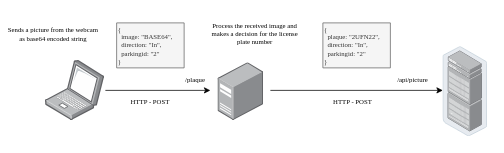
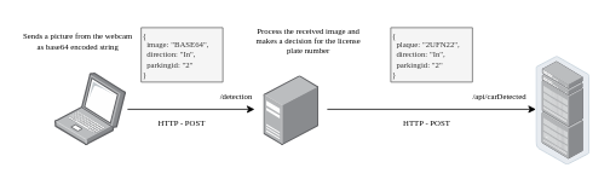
  <mxCell id="0" />
  <mxCell id="1" parent="0" />
  <mxCell id="2" value="" style="image;points=[];aspect=fixed;html=1;align=center;shadow=0;dashed=0;image=img/lib/allied_telesis/computer_and_terminals/Server_Desktop.svg;" parent="1" vertex="1"><mxGeometry x="290" y="83" width="60.74" height="77" as="geometry" /></mxCell>
  <mxCell id="3" value="" style="image;points=[];aspect=fixed;html=1;align=center;shadow=0;dashed=0;image=img/lib/allied_telesis/computer_and_terminals/Laptop.svg;" parent="1" vertex="1"><mxGeometry x="60" y="80" width="78.87" height="80" as="geometry" /></mxCell>
  <mxCell id="4" value="" style="shape=image;html=1;verticalAlign=top;verticalLabelPosition=bottom;labelBackgroundColor=#ffffff;imageAspect=0;aspect=fixed;image=https://cdn1.iconfinder.com/data/icons/fruit-136/64/Fruit_iconfree_Filled_Outline_raspberry-healthy-organic-food-fruit_icon-128.png" parent="1" vertex="1"><mxGeometry x="322.74" y="83" width="28" height="28" as="geometry" /></mxCell>
  <mxCell id="5" value="" style="endArrow=classic;html=1;rounded=0;entryX=0;entryY=0.412;entryDx=0;entryDy=0;entryPerimeter=0;" parent="1" edge="1"><mxGeometry width="50" height="50" relative="1" as="geometry"><mxPoint x="140" y="120" as="sourcePoint" /><mxPoint x="280" y="120.016" as="targetPoint" /></mxGeometry></mxCell>
  <mxCell id="6" value="" style="image;points=[];aspect=fixed;html=1;align=center;shadow=0;dashed=0;image=img/lib/allied_telesis/storage/Datacenter_Server_Rack_EoR.svg;" parent="1" vertex="1"><mxGeometry x="590" y="61.5" width="59.37" height="120" as="geometry" /></mxCell>
  <mxCell id="7" value="" style="endArrow=classic;html=1;rounded=0;" parent="1" edge="1"><mxGeometry width="50" height="50" relative="1" as="geometry"><mxPoint x="360" y="120" as="sourcePoint" /><mxPoint x="590" y="120" as="targetPoint" /></mxGeometry></mxCell>
  <mxCell id="8" value="HTTP - POST" style="shape=note;whiteSpace=wrap;html=1;backgroundOutline=1;fontColor=#000000;darkOpacity=0.05;fillColor=none;strokeColor=none;fillStyle=solid;direction=west;gradientDirection=north;gradientColor=#FFF2A1;shadow=0;size=0;pointerEvents=1;fontSize=9;fontFamily=Montserrat;fontSource=https%3A%2F%2Ffonts.googleapis.com%2Fcss%3Ffamily%3DMontserrat;" parent="1" vertex="1"><mxGeometry x="150" y="130" width="100" height="10" as="geometry" /></mxCell>
- <mxCell id="9" value="/plaque" style="shape=note;whiteSpace=wrap;html=1;backgroundOutline=1;fontColor=#000000;darkOpacity=0.05;fillColor=none;strokeColor=none;fillStyle=solid;direction=west;gradientDirection=north;gradientColor=#FFF2A1;shadow=0;size=0;pointerEvents=1;fontSize=9;fontFamily=Montserrat;fontSource=https%3A%2F%2Ffonts.googleapis.com%2Fcss%3Ffamily%3DMontserrat;" parent="1" vertex="1"><mxGeometry x="210" y="101" width="100" height="10" as="geometry" /></mxCell>
- <mxCell id="10" value="Sends a picture from the webcam as base64 encoded string" style="shape=note;whiteSpace=wrap;html=1;backgroundOutline=1;fontColor=#000000;darkOpacity=0.05;fillColor=none;strokeColor=none;fillStyle=solid;direction=west;gradientDirection=north;gradientColor=#FFF2A1;shadow=0;size=0;pointerEvents=1;fontSize=9;fontFamily=Montserrat;fontSource=https%3A%2F%2Ffonts.googleapis.com%2Fcss%3Ffamily%3DMontserrat;" parent="1" vertex="1"><mxGeometry x="5.56" y="20" width="129.44" height="50" as="geometry" /></mxCell>
- <mxCell id="11" value="/api/picture" style="shape=note;whiteSpace=wrap;html=1;backgroundOutline=1;fontColor=#000000;darkOpacity=0.05;fillColor=none;strokeColor=none;fillStyle=solid;direction=west;gradientDirection=north;gradientColor=#FFF2A1;shadow=0;size=0;pointerEvents=1;fontSize=9;fontFamily=Montserrat;fontSource=https%3A%2F%2Ffonts.googleapis.com%2Fcss%3Ffamily%3DMontserrat;" parent="1" vertex="1"><mxGeometry x="500" y="101" width="100" height="10" as="geometry" /></mxCell>
+ <mxCell id="9" value="/detection" style="shape=note;whiteSpace=wrap;html=1;backgroundOutline=1;fontColor=#000000;darkOpacity=0.05;fillColor=none;strokeColor=none;fillStyle=solid;direction=west;gradientDirection=north;gradientColor=#FFF2A1;shadow=0;size=0;pointerEvents=1;fontSize=9;fontFamily=Montserrat;fontSource=https%3A%2F%2Ffonts.googleapis.com%2Fcss%3Ffamily%3DMontserrat;" parent="1" vertex="1"><mxGeometry x="210" y="101" width="100" height="10" as="geometry" /></mxCell>
+ <mxCell id="10" value="Sends a picture from the webcam as base64 encoded string" style="shape=note;whiteSpace=wrap;html=1;backgroundOutline=1;fontColor=#000000;darkOpacity=0.05;fillColor=none;strokeColor=none;fillStyle=solid;direction=west;gradientDirection=north;gradientColor=#FFF2A1;shadow=0;size=0;pointerEvents=1;fontSize=9;fontFamily=Montserrat;fontSource=https%3A%2F%2Ffonts.googleapis.com%2Fcss%3Ffamily%3DMontserrat;" parent="1" vertex="1"><mxGeometry x="20.56" y="20" width="129.44" height="50" as="geometry" /></mxCell>
+ <mxCell id="11" value="/api/carDetected" style="shape=note;whiteSpace=wrap;html=1;backgroundOutline=1;fontColor=#000000;darkOpacity=0.05;fillColor=none;strokeColor=none;fillStyle=solid;direction=west;gradientDirection=north;gradientColor=#FFF2A1;shadow=0;size=0;pointerEvents=1;fontSize=9;fontFamily=Montserrat;fontSource=https%3A%2F%2Ffonts.googleapis.com%2Fcss%3Ffamily%3DMontserrat;" parent="1" vertex="1"><mxGeometry x="500" y="101" width="100" height="10" as="geometry" /></mxCell>
  <mxCell id="12" value="HTTP - POST" style="shape=note;whiteSpace=wrap;html=1;backgroundOutline=1;fontColor=#000000;darkOpacity=0.05;fillColor=none;strokeColor=none;fillStyle=solid;direction=west;gradientDirection=north;gradientColor=#FFF2A1;shadow=0;size=0;pointerEvents=1;fontSize=9;fontFamily=Montserrat;fontSource=https%3A%2F%2Ffonts.googleapis.com%2Fcss%3Ffamily%3DMontserrat;" parent="1" vertex="1"><mxGeometry x="420" y="130" width="100" height="10" as="geometry" /></mxCell>
  <mxCell id="13" value="Process the received image and makes a decision for the license plate number" style="shape=note;whiteSpace=wrap;html=1;backgroundOutline=1;fontColor=#000000;darkOpacity=0.05;fillColor=none;strokeColor=none;fillStyle=solid;direction=west;gradientDirection=north;gradientColor=#FFF2A1;shadow=0;size=0;pointerEvents=1;fontSize=9;fontFamily=Montserrat;fontSource=https%3A%2F%2Ffonts.googleapis.com%2Fcss%3Ffamily%3DMontserrat;" parent="1" vertex="1"><mxGeometry x="275" y="20" width="129.44" height="50" as="geometry" /></mxCell>
  <mxCell id="14" value="&lt;div&gt;{&lt;/div&gt;&lt;div&gt;&amp;nbsp; plaque: &quot;2UFN22&quot;,&lt;/div&gt;&lt;div&gt;&amp;nbsp; direction: &quot;In&quot;,&lt;/div&gt;&lt;div&gt;&amp;nbsp; parkingid: &quot;2&quot;&lt;/div&gt;&lt;div style=&quot;text-align: justify;&quot;&gt;}&lt;/div&gt;" style="shape=note;whiteSpace=wrap;html=1;backgroundOutline=1;darkOpacity=0.05;fillColor=#f5f5f5;strokeColor=#666666;fillStyle=solid;direction=west;gradientDirection=north;shadow=0;size=0;pointerEvents=1;fontSize=9;fontFamily=Montserrat;fontSource=https%3A%2F%2Ffonts.googleapis.com%2Fcss%3Ffamily%3DMontserrat;fontColor=#333333;align=left;" vertex="1" parent="1"><mxGeometry x="430" y="30" width="90" height="60" as="geometry" /></mxCell>
  <mxCell id="15" value="&lt;div&gt;{&lt;/div&gt;&lt;div&gt;&amp;nbsp; image: &quot;BASE64&quot;,&lt;/div&gt;&lt;div&gt;&amp;nbsp; direction: &quot;In&quot;,&lt;/div&gt;&lt;div&gt;&amp;nbsp; parkingid: &quot;2&quot;&lt;/div&gt;&lt;div style=&quot;text-align: justify;&quot;&gt;}&lt;/div&gt;" style="shape=note;whiteSpace=wrap;html=1;backgroundOutline=1;darkOpacity=0.05;fillColor=#f5f5f5;strokeColor=#666666;fillStyle=solid;direction=west;gradientDirection=north;shadow=0;size=0;pointerEvents=1;fontSize=9;fontFamily=Montserrat;fontSource=https%3A%2F%2Ffonts.googleapis.com%2Fcss%3Ffamily%3DMontserrat;fontColor=#333333;align=left;" vertex="1" parent="1"><mxGeometry x="155" y="30" width="90" height="60" as="geometry" /></mxCell>
